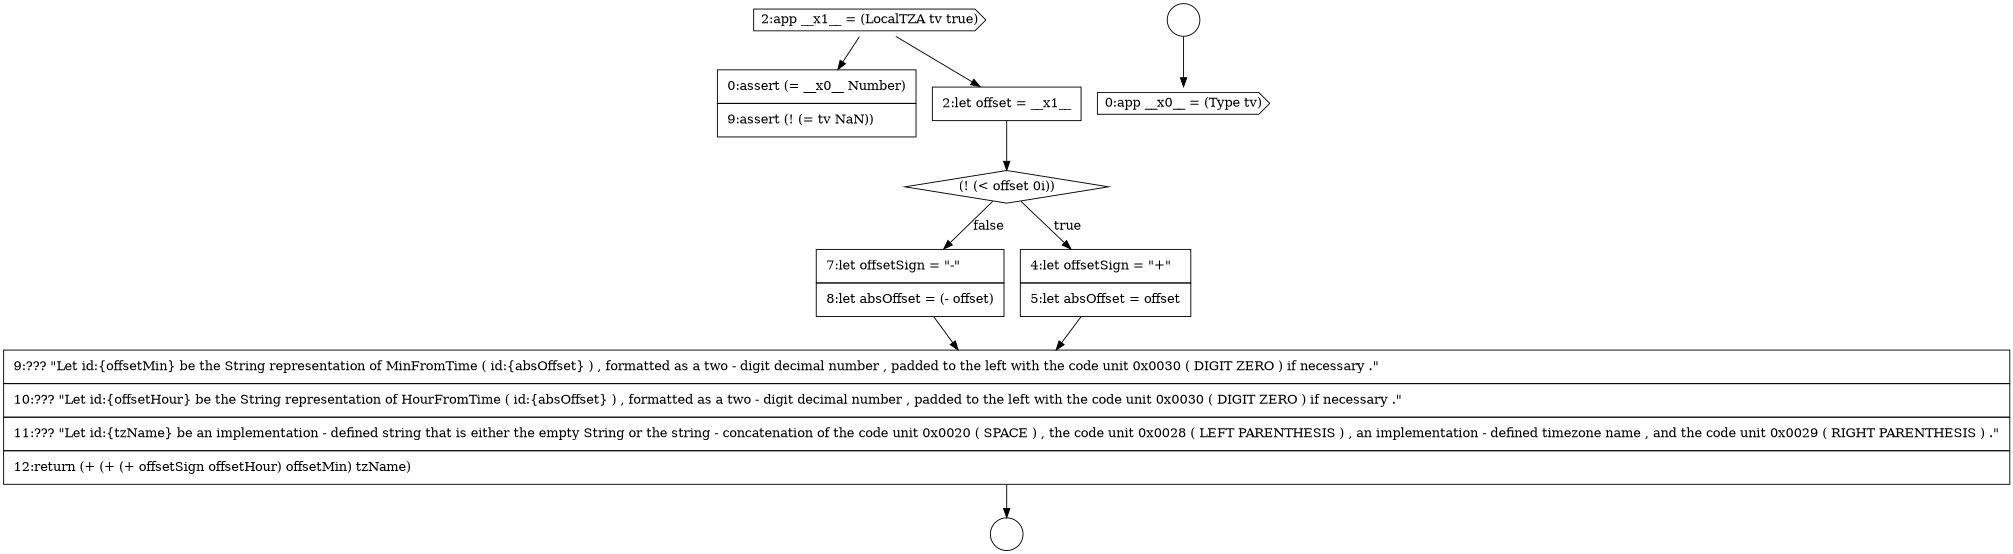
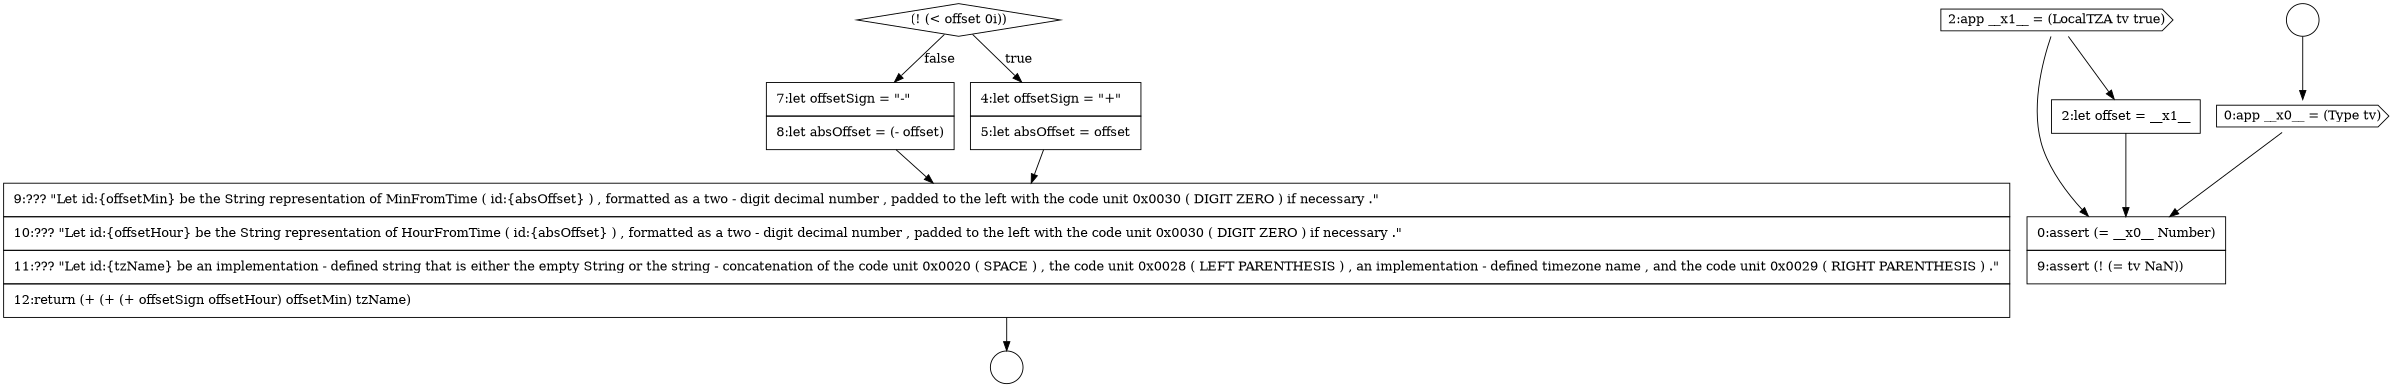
  digraph {
    node [color=black fillcolor=white shape=none style=filled]
    edge [color=black]
    n1 [label=<<font color="black">(! (&lt; offset 0i))</font>> shape=diamond]
    n2 [label=<<font color="black">     <table border="0" cellborder="1" cellspacing="0" cellpadding="10">       <tr><td align="left">7:let offsetSign = &quot;-&quot;</td></tr>       <tr><td align="left">8:let absOffset = (- offset)</td></tr>     </table>   </font>> margin=0]
    n3 [label=<<font color="black">     <table border="0" cellborder="1" cellspacing="0" cellpadding="10">       <tr><td align="left">4:let offsetSign = &quot;+&quot;</td></tr>       <tr><td align="left">5:let absOffset = offset</td></tr>     </table>   </font>> margin=0]
    n4 [label=<<font color="black">     <table border="0" cellborder="1" cellspacing="0" cellpadding="10">       <tr><td align="left">9:??? &quot;Let id:{offsetMin} be the String representation of MinFromTime ( id:{absOffset} ) , formatted as a two - digit decimal number , padded to the left with the code unit 0x0030 ( DIGIT ZERO ) if necessary .&quot;</td></tr>       <tr><td align="left">10:??? &quot;Let id:{offsetHour} be the String representation of HourFromTime ( id:{absOffset} ) , formatted as a two - digit decimal number , padded to the left with the code unit 0x0030 ( DIGIT ZERO ) if necessary .&quot;</td></tr>       <tr><td align="left">11:??? &quot;Let id:{tzName} be an implementation - defined string that is either the empty String or the string - concatenation of the code unit 0x0020 ( SPACE ) , the code unit 0x0028 ( LEFT PARENTHESIS ) , an implementation - defined timezone name , and the code unit 0x0029 ( RIGHT PARENTHESIS ) .&quot;</td></tr>       <tr><td align="left">12:return (+ (+ (+ offsetSign offsetHour) offsetMin) tzName)</td></tr>     </table>   </font>> margin=0]
    n5 [label=<<font color="black">     <table border="0" cellborder="1" cellspacing="0" cellpadding="10">       <tr><td align="left">0:assert (= __x0__ Number)</td></tr>       <tr><td align="left">9:assert (! (= tv NaN))</td></tr>     </table>   </font>> margin=0]
    n6 [label=<<font color="black">2:app __x1__ = (LocalTZA tv true)</font>> shape=cds]
    n7 [label=<<font color="black">     <table border="0" cellborder="1" cellspacing="0" cellpadding="10">       <tr><td align="left">2:let offset = __x1__</td></tr>     </table>   </font>> margin=0]
    n8 [label=" " shape=circle]
    n9 [label=" " shape=circle]
    n10 [label=<<font color="black">0:app __x0__ = (Type tv)</font>> shape=cds]
    n1 -> n2 [label=<<font color="black">false</font>>]
    n1 -> n3 [label=<<font color="black">true</font>>]
    n2 -> n4
    n3 -> n4
    n4 -> n8
    n6 -> n5
    n6 -> n7
-   n7 -> n1
+   n7 -> n5
    n9 -> n10
+   n10 -> n5
  }
